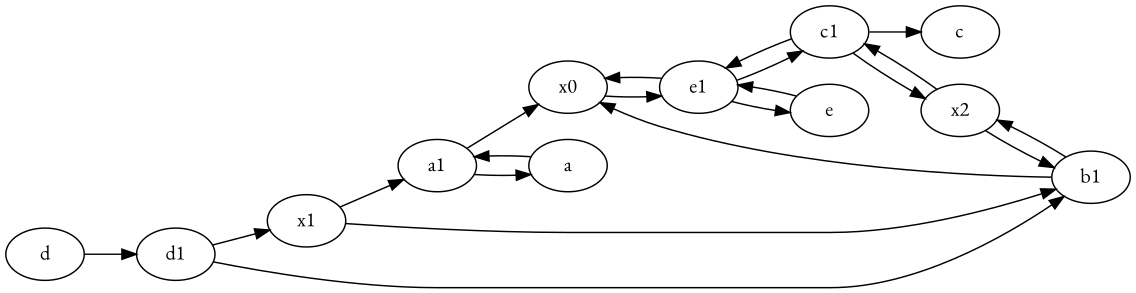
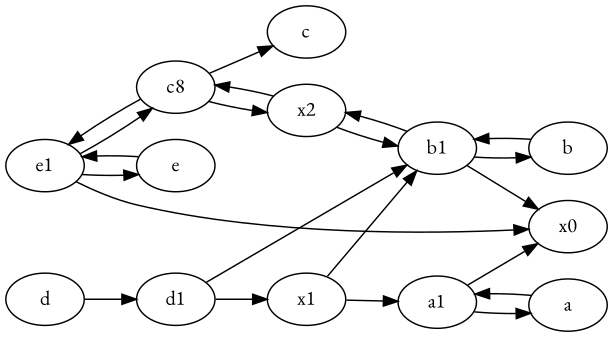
  digraph {
    fontname="EB Garamond"
    rankdir=LR
    node [fontname="EB Garamond"]
    edge [fontname="EB Garamond"]
    a1
    x0
    a
    e1
    x1
    b1
-   c1
+   c1 [label=c8]
    c
    x2
    e
    d1
+   b
    d
    a1 -> x0
    a1 -> a
-   x0 -> e1
    a -> a1
    e1 -> x0
    e1 -> c1
    e1 -> e
    x1 -> a1
    x1 -> b1
    b1 -> x0
    b1 -> x2
+   b1 -> b
    c1 -> e1
    c1 -> c
    c1 -> x2
    x2 -> b1
    x2 -> c1
    e -> e1
    d1 -> x1
    d1 -> b1
+   b -> b1
    d -> d1
  }
